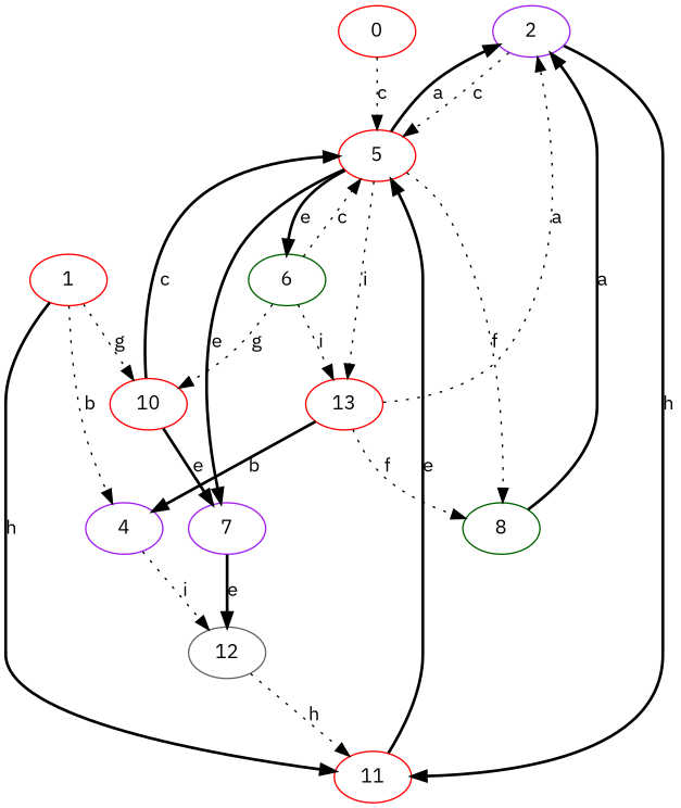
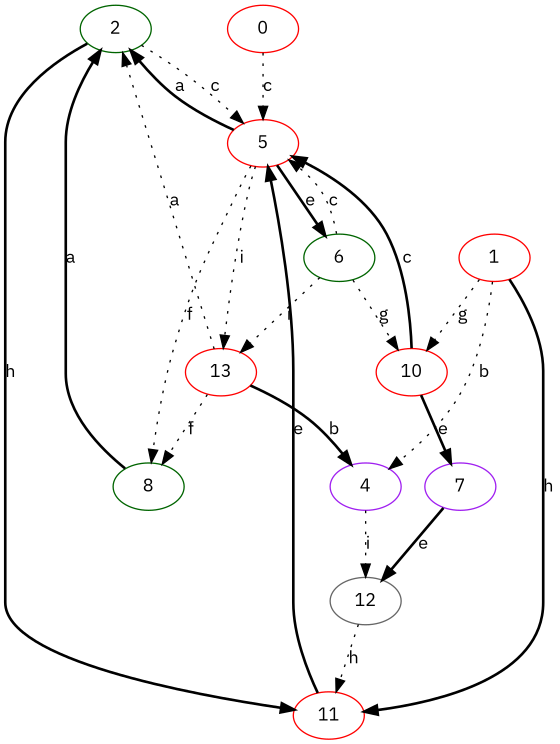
  strict digraph {
    fontname="IBM Plex Sans"
    node [color=red fontname="IBM Plex Sans"]
    edge [fontname="IBM Plex Sans" style=dotted]
-   2 [color=purple]
+   2 [color=darkgreen]
    5
    11
    6 [color=darkgreen]
    7 [color=purple]
    8 [color=darkgreen]
    13
    0
    4 [color=purple]
    12 [color=gray40]
    10
    1
    2 -> 5 [label=c]
    2 -> 11 [label=h style=bold]
    5 -> 2 [label=a style=bold]
    5 -> 6 [label=e style=bold]
-   5 -> 7 [label=e style=bold]
    5 -> 8 [label=f]
    5 -> 13 [label=i]
    11 -> 5 [label=e style=bold]
    6 -> 5 [label=c]
    6 -> 13 [label=i]
    6 -> 10 [label=g]
    7 -> 12 [label=e style=bold]
    8 -> 2 [label=a style=bold]
    13 -> 2 [label=a]
    13 -> 8 [label=f]
    13 -> 4 [label=b style=bold]
    0 -> 5 [label=c]
    4 -> 12 [label=i]
    12 -> 11 [label=h]
    10 -> 5 [label=c style=bold]
    10 -> 7 [label=e style=bold]
    1 -> 11 [label=h style=bold]
    1 -> 4 [label=b]
    1 -> 10 [label=g]
  }
